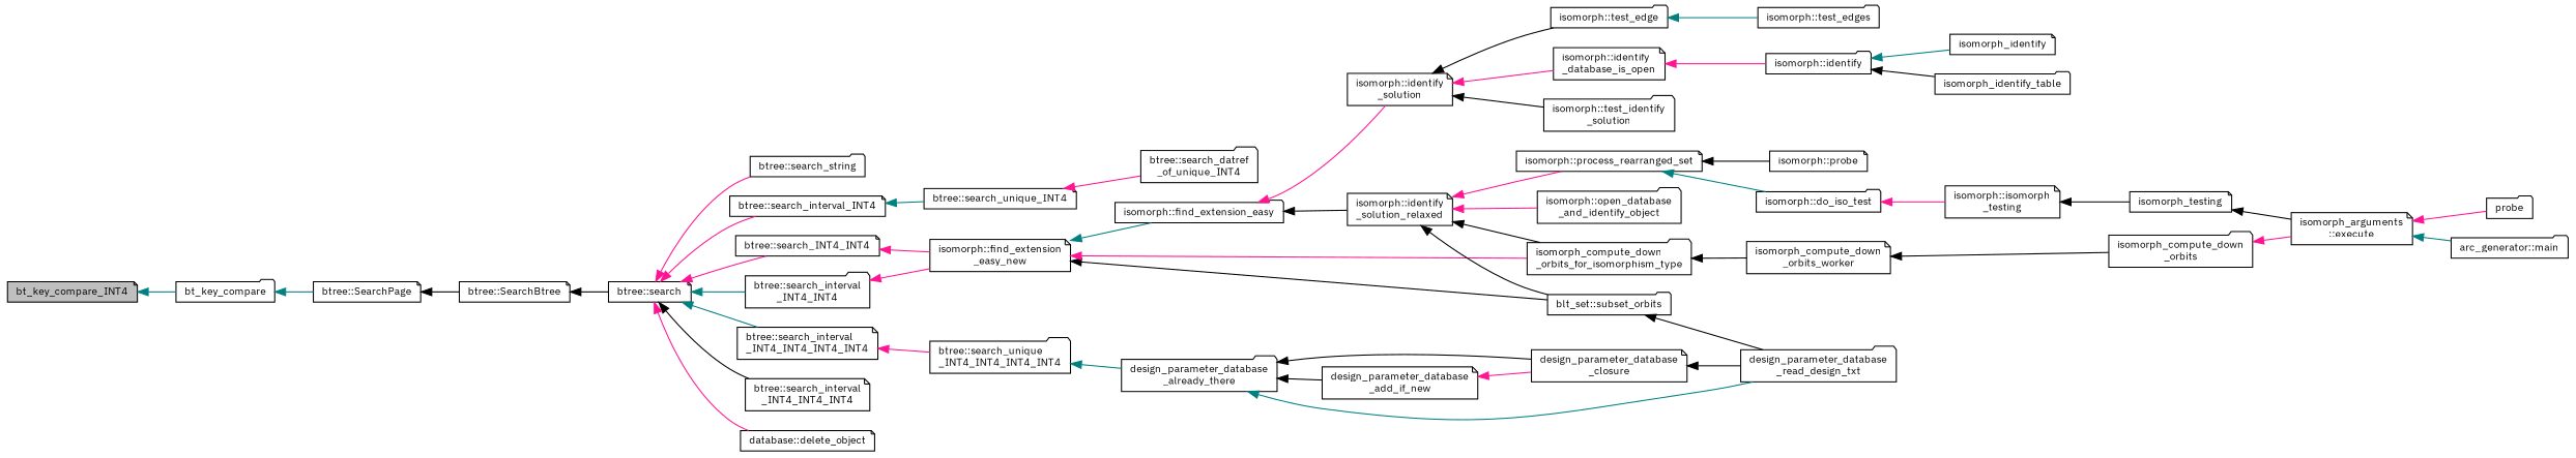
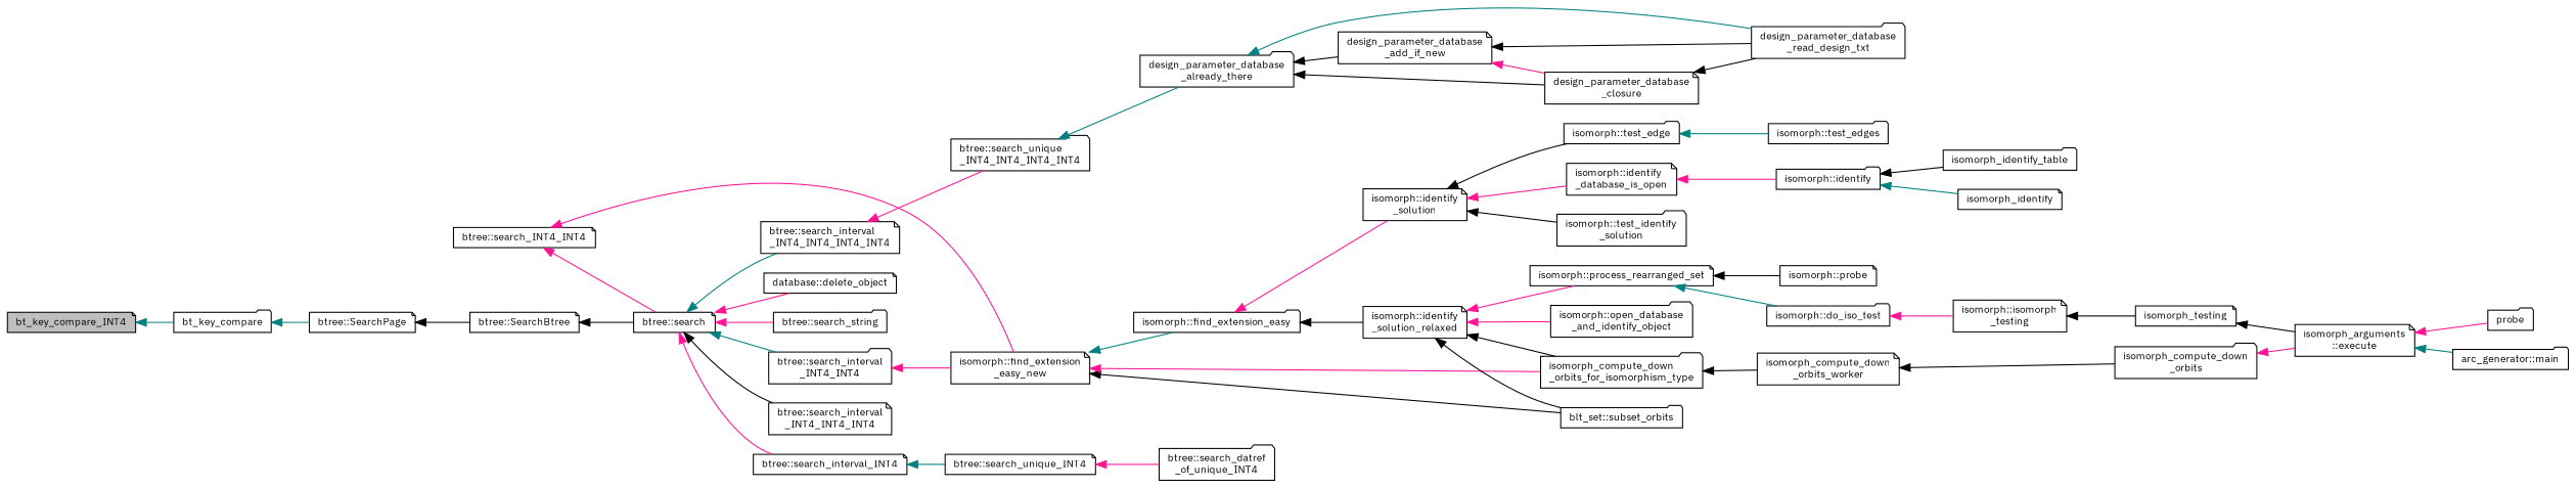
  digraph {
    fontname="IBM Plex Sans"
    rankdir=LR
    node [color=black fillcolor=white fontname="IBM Plex Sans" fontsize=10 shape=note style=filled]
    edge [color=black dir=back fontname="IBM Plex Sans" fontsize=10 labelfontname=Helvetica labelfontsize=10 style=solid]
    n1 [fillcolor=grey75 fontcolor=black height=0.2 label=bt_key_compare_INT4 width=0.4]
    n2 [height=0.2 label=bt_key_compare shape=folder width=0.4]
    n3 [height=0.2 label="btree::SearchPage" width=0.4]
    n4 [height=0.2 label="btree::SearchBtree" width=0.4]
    n5 [height=0.2 label="btree::search" width=0.4]
    n6 [height=0.2 label="btree::search_string" shape=folder width=0.4]
    n7 [height=0.2 label="btree::search_interval_INT4" width=0.4]
    n8 [height=0.2 label="btree::search_interval\l_INT4_INT4" shape=folder width=0.4]
    n9 [height=0.2 label="btree::search_interval\l_INT4_INT4_INT4" width=0.4]
    n10 [height=0.2 label="btree::search_interval\l_INT4_INT4_INT4_INT4" width=0.4]
    n11 [height=0.2 label="btree::search_INT4_INT4" width=0.4]
    n12 [height=0.2 label="database::delete_object" width=0.4]
    n13 [height=0.2 label="btree::search_unique_INT4" width=0.4]
    n14 [height=0.2 label="isomorph::find_extension\l_easy_new" width=0.4]
    n15 [height=0.2 label="btree::search_unique\l_INT4_INT4_INT4_INT4" shape=folder width=0.4]
    n16 [height=0.2 label="btree::search_datref\l_of_unique_INT4" shape=folder width=0.4]
    n17 [height=0.2 label="blt_set::subset_orbits" shape=folder width=0.4]
    n18 [height=0.2 label="isomorph::find_extension_easy" shape=folder width=0.4]
    n19 [height=0.2 label="isomorph_compute_down\l_orbits_for_isomorphism_type" shape=folder width=0.4]
    n20 [height=0.2 label="isomorph::identify\l_solution_relaxed" width=0.4]
    n21 [height=0.2 label="isomorph::identify\l_solution" width=0.4]
    n22 [height=0.2 label="isomorph_compute_down\l_orbits_worker" width=0.4]
    n23 [height=0.2 label="isomorph::process_rearranged_set" width=0.4]
    n24 [height=0.2 label="isomorph::open_database\l_and_identify_object" shape=folder width=0.4]
    n25 [height=0.2 label="isomorph::test_identify\l_solution" shape=folder width=0.4]
    n26 [height=0.2 label="isomorph::test_edge" shape=folder width=0.4]
    n27 [height=0.2 label="isomorph::identify\l_database_is_open" width=0.4]
    n28 [height=0.2 label="isomorph::probe" width=0.4]
    n29 [height=0.2 label="isomorph::do_iso_test" shape=folder width=0.4]
    n30 [height=0.2 label="isomorph_compute_down\l_orbits" shape=folder width=0.4]
    n31 [height=0.2 label="isomorph_arguments\l::execute" width=0.4]
    n32 [height=0.2 label=probe shape=folder width=0.4]
    n33 [height=0.2 label="arc_generator::main" shape=folder width=0.4]
    n34 [height=0.2 label="isomorph::isomorph\l_testing" width=0.4]
    n35 [height=0.2 label=isomorph_testing width=0.4]
    n36 [height=0.2 label="isomorph::test_edges" shape=folder width=0.4]
    n37 [height=0.2 label="isomorph::identify" shape=folder width=0.4]
    n38 [height=0.2 label=isomorph_identify width=0.4]
    n39 [height=0.2 label=isomorph_identify_table shape=folder width=0.4]
    n40 [height=0.2 label="design_parameter_database\l_already_there" shape=folder width=0.4]
    n41 [height=0.2 label="design_parameter_database\l_add_if_new" width=0.4]
    n42 [height=0.2 label="design_parameter_database\l_closure" width=0.4]
    n43 [height=0.2 label="design_parameter_database\l_read_design_txt" shape=folder width=0.4]
    n1 -> n2 [color=teal]
    n2 -> n3 [color=teal]
    n3 -> n4
    n4 -> n5
    n5 -> n6 [color=deeppink]
    n5 -> n7 [color=deeppink]
    n5 -> n8 [color=teal]
    n5 -> n9
    n5 -> n10 [color=teal]
-   n5 -> n11 [color=deeppink]
+   n11 -> n5 [color=deeppink]
    n5 -> n12 [color=deeppink]
    n7 -> n13 [color=teal]
    n8 -> n14 [color=deeppink]
    n10 -> n15 [color=deeppink]
    n11 -> n14 [color=deeppink]
    n13 -> n16 [color=deeppink]
    n14 -> n17
    n14 -> n18 [color=teal]
    n14 -> n19 [color=deeppink]
    n15 -> n40 [color=teal]
    n18 -> n20
    n18 -> n21 [color=deeppink]
    n19 -> n22
    n20 -> n17
    n20 -> n19
    n20 -> n23 [color=deeppink]
    n20 -> n24 [color=deeppink]
    n21 -> n25
    n21 -> n26
    n21 -> n27 [color=deeppink]
    n22 -> n30
    n23 -> n28
    n23 -> n29 [color=teal]
    n26 -> n36 [color=teal]
    n27 -> n37 [color=deeppink]
    n29 -> n34 [color=deeppink]
    n30 -> n31 [color=deeppink]
    n31 -> n32 [color=deeppink]
    n31 -> n33 [color=teal]
    n34 -> n35
    n35 -> n31
    n37 -> n38 [color=teal]
    n37 -> n39
    n40 -> n41
    n40 -> n42
    n40 -> n43 [color=teal]
    n41 -> n42 [color=deeppink]
-   n17 -> n43
+   n41 -> n43
    n42 -> n43
  }
